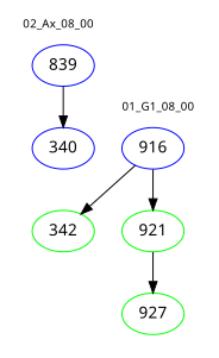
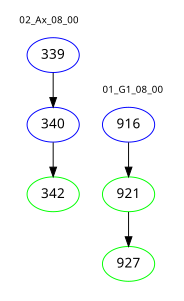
  digraph {
    fontname="Noto Sans"
    node [color=blue fontname="Noto Sans"]
    edge [color=black fontname="Noto Sans"]
-   n1 [label=839]
+   n1 [label=339]
    n2 [label=340]
    n3 [color=green label=342]
    n4 [label=916]
    n5 [color=green label=921]
    n6 [color=green label=927]
    subgraph cluster_1 {
      color=white
      fontsize=10
      label="02_Ax_08_00"
      n1
      n2
      n3
    }
    subgraph cluster_2 {
      color=white
      fontsize=10
      label="01_G1_08_00"
      n4
      n5
      n6
    }
    n1 -> n2
-   n4 -> n3
+   n2 -> n3
    n4 -> n5
    n5 -> n6
  }
